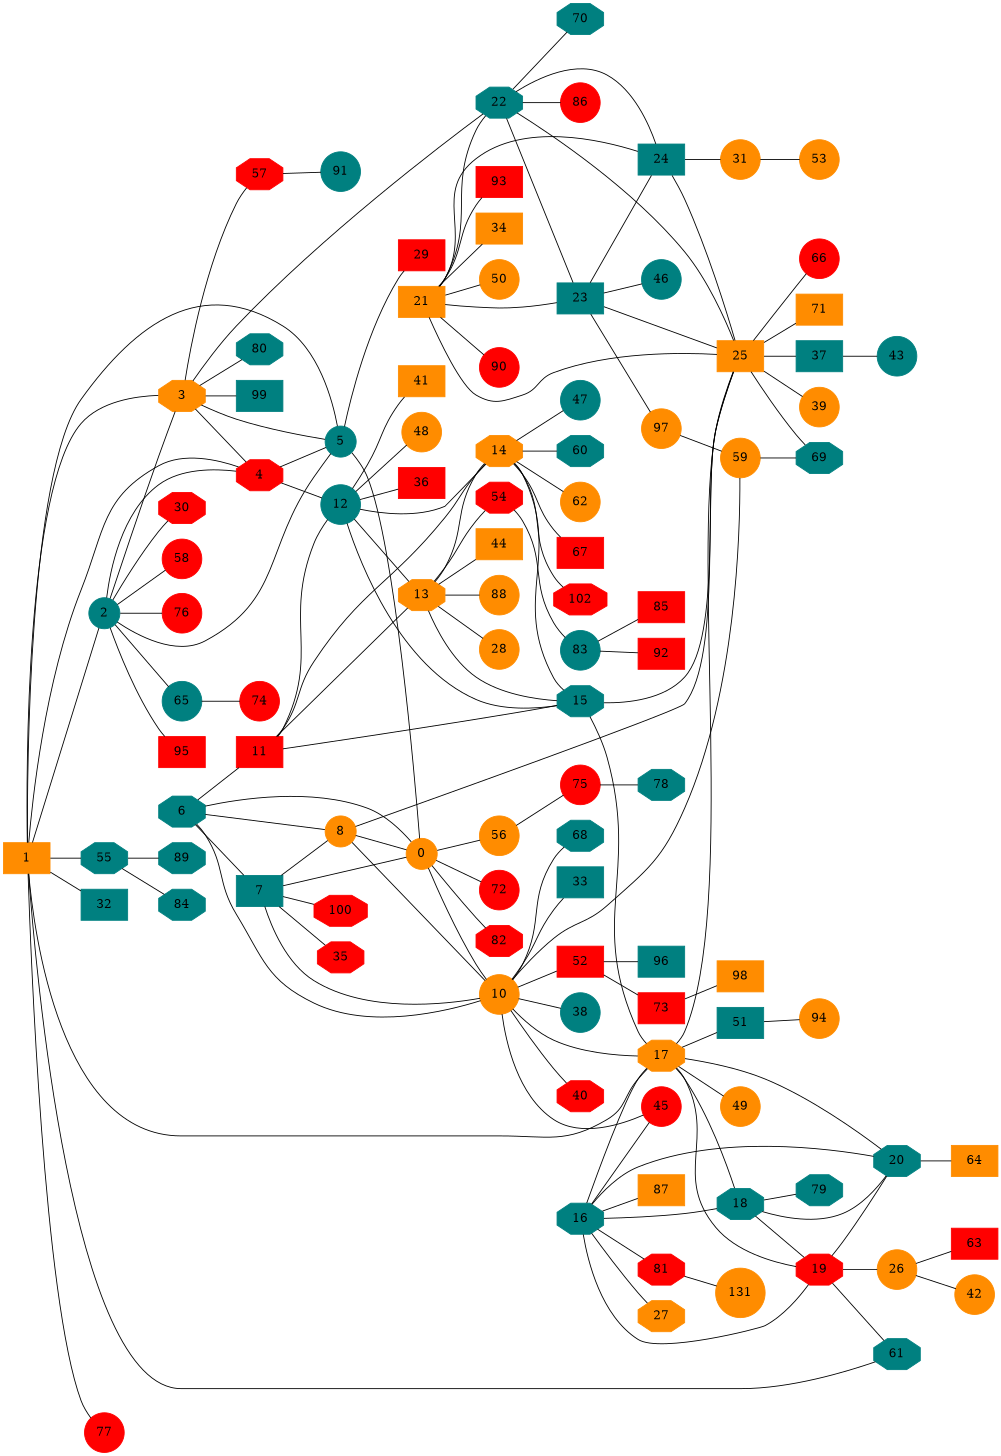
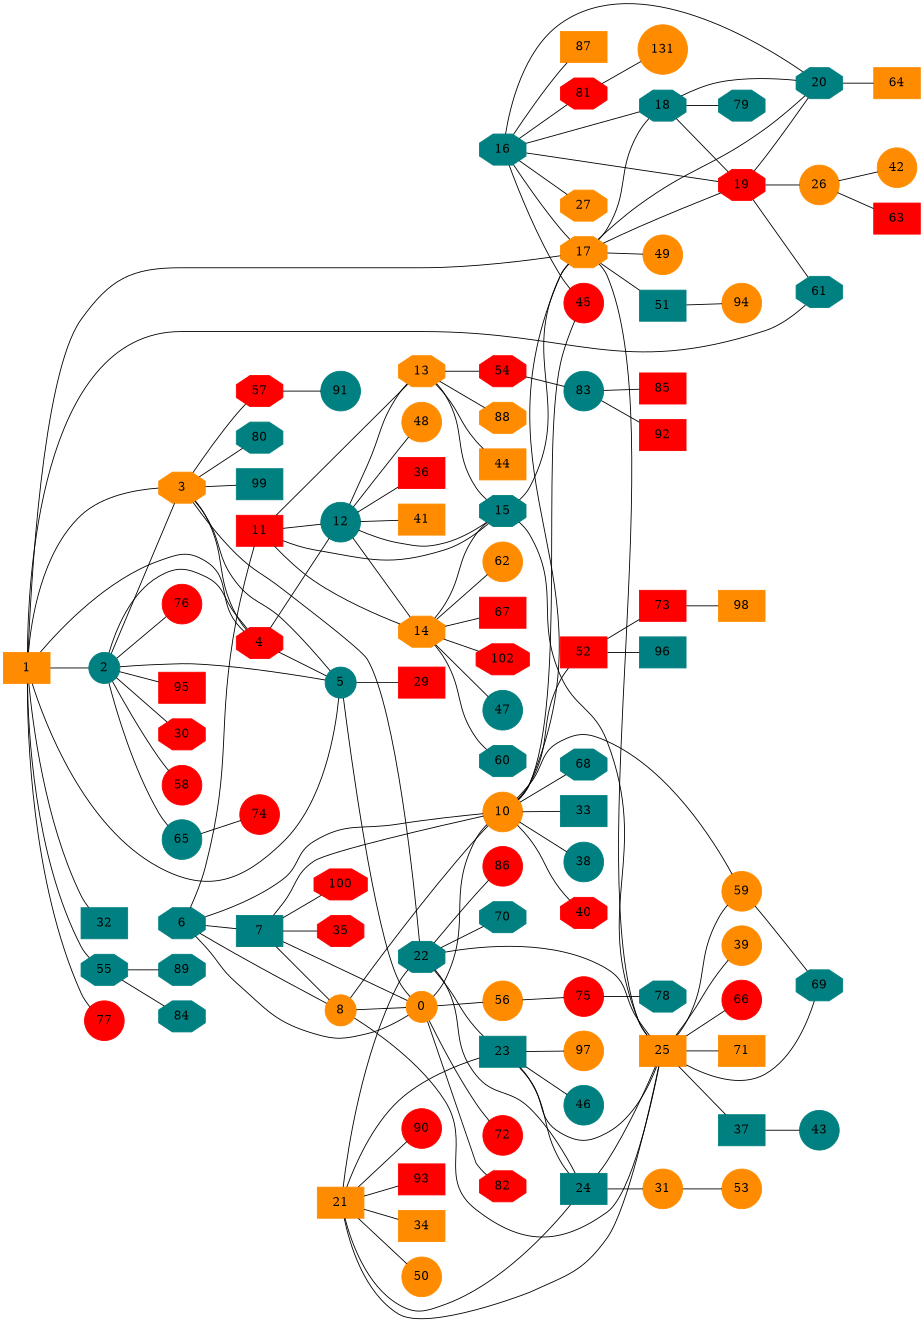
  graph {
    rankdir=LR
    node [color=teal shape=circle style=filled]
    1 [color=darkorange shape=box]
    2
    3 [color=darkorange shape=octagon]
    4 [color=red shape=octagon]
    5
    17 [color=darkorange shape=octagon]
    32 [shape=box]
    55 [shape=octagon]
    61 [shape=octagon]
    77 [color=red]
    30 [color=red shape=octagon]
    58 [color=red]
    65
    76 [color=red]
    95 [color=red shape=box]
    22 [shape=octagon]
    57 [color=red shape=octagon]
    80 [shape=octagon]
    99 [shape=box]
    12
    n21 [color=darkorange label=0]
    29 [color=red shape=box]
    25 [color=darkorange shape=box]
    18 [shape=octagon]
    19 [color=red shape=octagon]
    20 [shape=octagon]
    49 [color=darkorange]
    51 [shape=box]
    84 [shape=octagon]
    89 [shape=octagon]
    74 [color=red]
    23 [shape=box]
    24 [shape=box]
    70 [shape=octagon]
    86 [color=red]
    91
    13 [color=darkorange shape=octagon]
    14 [color=darkorange shape=octagon]
    15 [shape=octagon]
    36 [color=red shape=box]
    41 [color=darkorange shape=box]
    48 [color=darkorange]
    10 [color=darkorange]
    56 [color=darkorange]
    72 [color=red]
    82 [color=red shape=octagon]
    6 [shape=octagon]
    7 [shape=box]
    8 [color=darkorange]
    11 [color=red shape=box]
    35 [color=red shape=octagon]
    100 [color=red shape=octagon]
    33 [shape=box]
    38
    40 [color=red shape=octagon]
    45 [color=red]
    52 [color=red shape=box]
    59 [color=darkorange]
    68 [shape=octagon]
    37 [shape=box]
    39 [color=darkorange]
    66 [color=red]
    69 [shape=octagon]
    71 [color=darkorange shape=box]
    75 [color=red]
    73 [color=red shape=box]
    96 [shape=box]
-   28 [color=darkorange]
    44 [color=darkorange shape=box]
    54 [color=red shape=octagon]
-   88 [color=darkorange]
+   88 [color=darkorange shape=octagon]
    47
    60 [shape=octagon]
    62 [color=darkorange]
    67 [color=red shape=box]
    102 [color=red shape=octagon]
    83
    16 [shape=octagon]
    27 [color=darkorange shape=octagon]
    81 [color=red shape=octagon]
    87 [color=darkorange shape=box]
    79 [shape=octagon]
    26 [color=darkorange]
    64 [color=darkorange shape=box]
    n85 [color=darkorange label=131]
    94 [color=darkorange]
    42 [color=darkorange]
    63 [color=red shape=box]
    21 [color=darkorange shape=box]
    34 [color=darkorange shape=box]
    50 [color=darkorange]
    90 [color=red]
    93 [color=red shape=box]
    46
    97 [color=darkorange]
    31 [color=darkorange]
    53 [color=darkorange]
    43
    98 [color=darkorange shape=box]
    85 [color=red shape=box]
    92 [color=red shape=box]
    78 [shape=octagon]
    1 -- 2
    1 -- 3
    1 -- 4
    1 -- 5
    1 -- 17
    1 -- 32
    1 -- 55
    1 -- 61
    1 -- 77
    2 -- 3
    2 -- 4
    2 -- 5
    2 -- 30
    2 -- 58
    2 -- 65
    2 -- 76
    2 -- 95
    3 -- 4
    3 -- 5
    3 -- 22
    3 -- 57
    3 -- 80
    3 -- 99
    4 -- 5
    4 -- 12
    5 -- n21
    5 -- 29
    17 -- 25
    17 -- 18
    17 -- 19
    17 -- 20
    17 -- 49
    17 -- 51
    55 -- 84
    55 -- 89
    65 -- 74
    22 -- 25
    22 -- 23
    22 -- 24
    22 -- 70
    22 -- 86
    57 -- 91
    12 -- 13
    12 -- 14
    12 -- 15
    12 -- 36
    12 -- 41
    12 -- 48
    n21 -- 10
    n21 -- 56
    n21 -- 72
    n21 -- 82
-   97 -- 59
+   25 -- 59
    25 -- 37
    25 -- 39
    25 -- 66
    25 -- 69
    25 -- 71
    18 -- 19
    18 -- 20
    18 -- 79
    19 -- 61
    19 -- 20
    19 -- 26
    20 -- 64
    51 -- 94
    23 -- 25
    23 -- 24
    23 -- 46
    23 -- 97
    24 -- 25
    24 -- 31
-   13 -- 14
    13 -- 15
-   13 -- 28
    13 -- 44
    13 -- 54
    13 -- 88
    14 -- 15
    14 -- 47
    14 -- 60
    14 -- 62
    14 -- 67
    14 -- 102
    15 -- 17
    15 -- 25
    10 -- 17
    10 -- 33
    10 -- 38
    10 -- 40
    10 -- 45
    10 -- 52
    10 -- 59
    10 -- 68
    56 -- 75
    6 -- n21
    6 -- 10
    6 -- 7
    6 -- 8
    6 -- 11
    7 -- n21
    7 -- 10
    7 -- 8
    7 -- 35
    7 -- 100
    8 -- n21
    8 -- 25
    8 -- 10
    11 -- 12
    11 -- 13
    11 -- 14
    11 -- 15
    52 -- 73
    52 -- 96
    59 -- 69
    37 -- 43
    75 -- 78
    73 -- 98
    54 -- 83
    83 -- 85
    83 -- 92
    16 -- 17
    16 -- 18
    16 -- 19
    16 -- 20
    16 -- 45
    16 -- 27
    16 -- 81
    16 -- 87
    81 -- n85
    26 -- 42
    26 -- 63
    21 -- 22
    21 -- 25
    21 -- 23
    21 -- 24
    21 -- 34
    21 -- 50
    21 -- 90
    21 -- 93
    31 -- 53
  }
